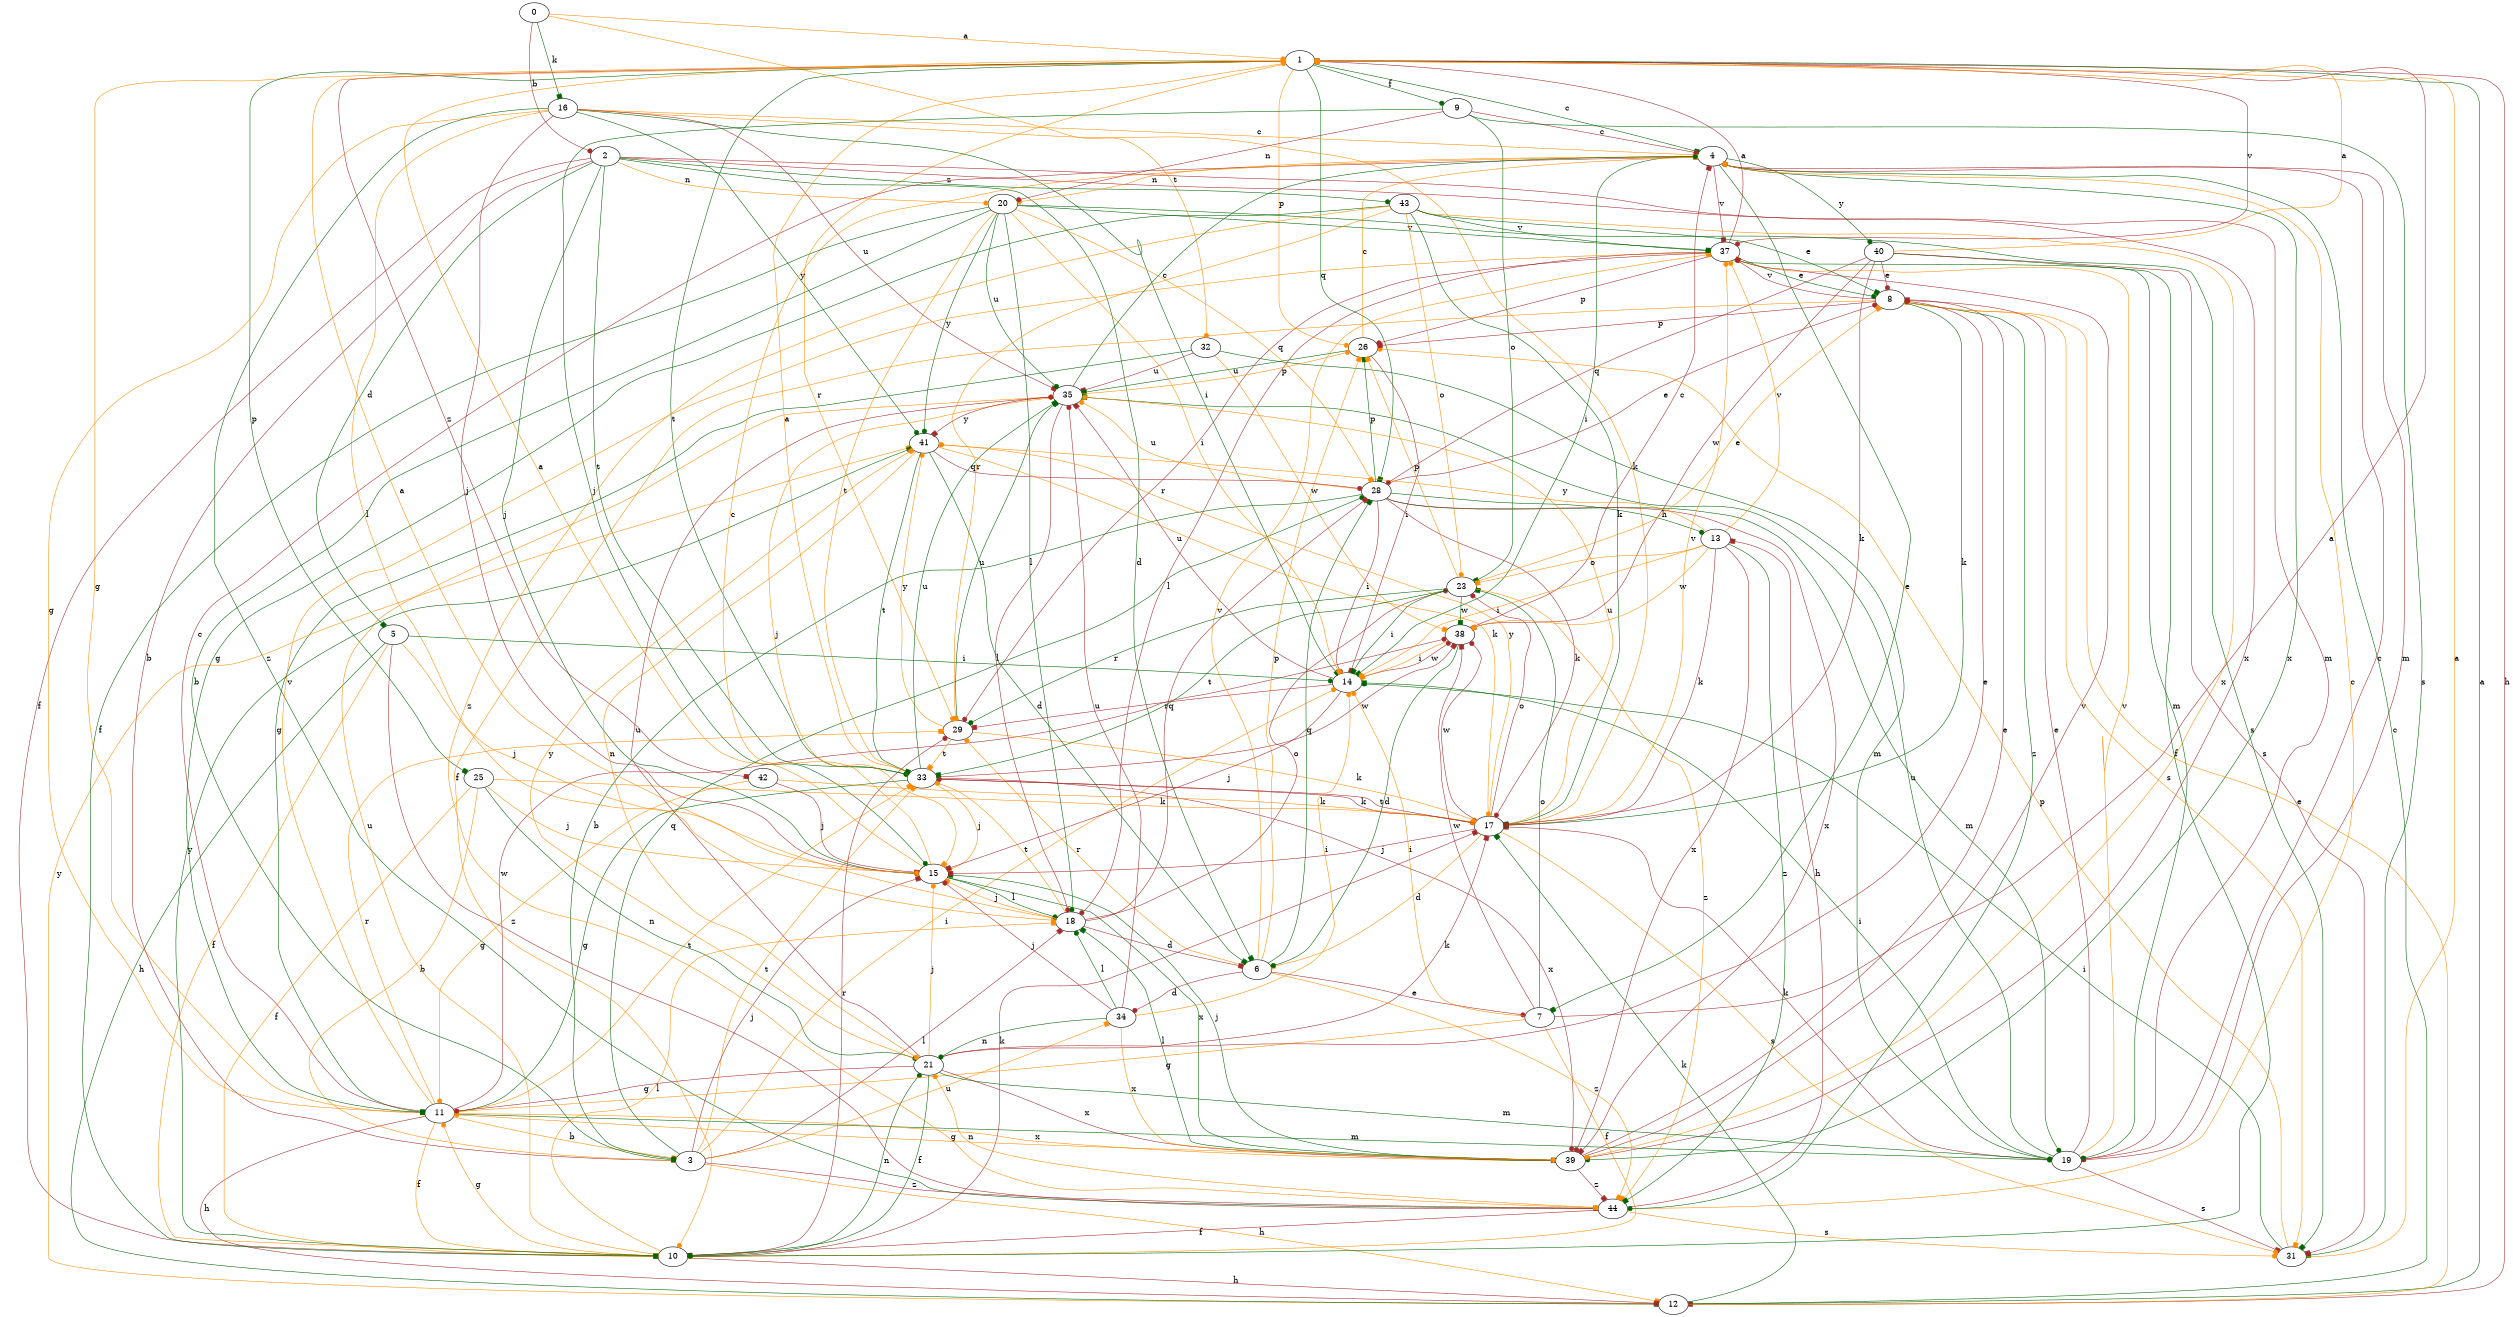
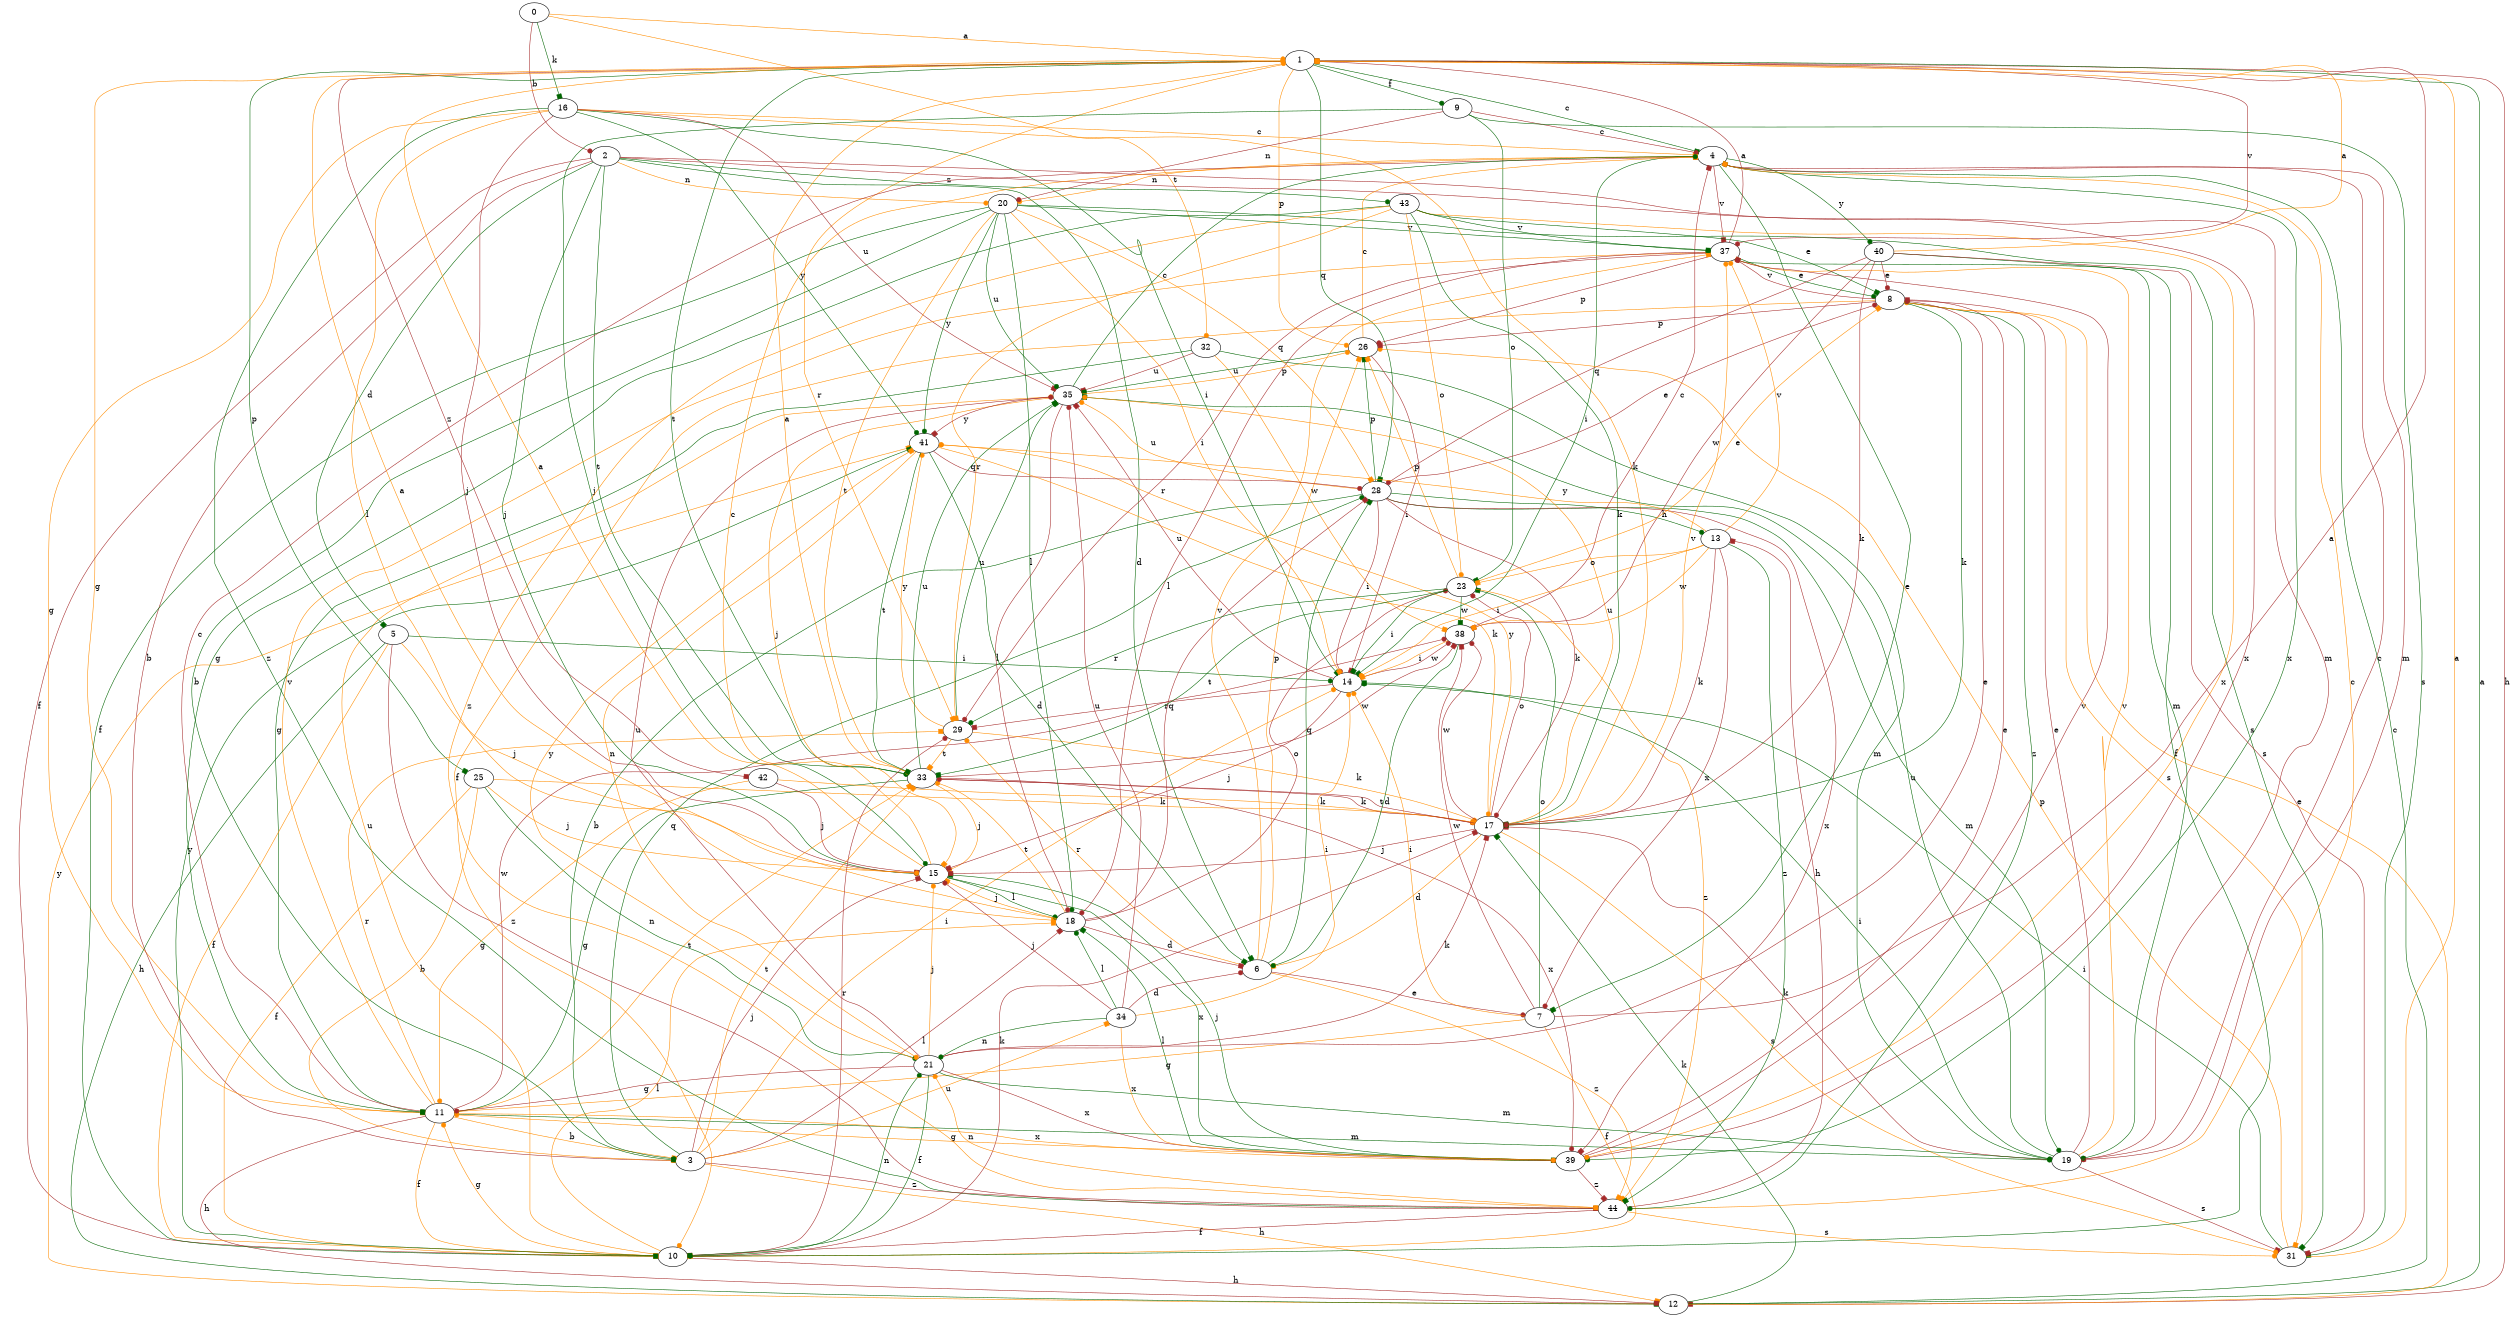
  strict digraph {
    edge [arrowhead=box color=darkorange]
    0
    1
    2
    16
    32
    4
    9
    11
    12
    25
    26
    28
    29
    33
    37
    42
    3
    5
    6
    10
    15
    19
    20
    39
    43
    14
    18
    44
    17
    35
    41
    38
    7
    40
    23
    31
    8
    21
    13
    34
    0 -> 1 [arrowhead=dot label=a]
    0 -> 2 [arrowhead=dot color=brown label=b]
    0 -> 16 [color=darkgreen label=k]
    0 -> 32 [arrowhead=dot label=t]
    1 -> 4 [color=darkgreen label=c]
    1 -> 9 [arrowhead=dot color=darkgreen label=f]
    1 -> 11 [label=g]
    1 -> 12 [color=brown label=h]
    1 -> 25 [color=darkgreen label=p]
    1 -> 26 [arrowhead=dot label=p]
    1 -> 28 [color=darkgreen label=q]
    1 -> 29 [label=r]
    1 -> 33 [arrowhead=dot color=darkgreen label=t]
    1 -> 37 [arrowhead=dot color=brown label=v]
    1 -> 42 [color=brown label=z]
    2 -> 33 [arrowhead=dot color=darkgreen label=t]
    2 -> 3 [arrowhead=dot color=brown label=b]
    2 -> 5 [color=darkgreen label=d]
    2 -> 6 [color=darkgreen label=d]
    2 -> 10 [color=brown label=f]
    2 -> 15 [arrowhead=dot color=darkgreen label=j]
    2 -> 19 [color=brown label=m]
    2 -> 20 [arrowhead=dot label=n]
    2 -> 39 [arrowhead=dot color=brown label=x]
    2 -> 43 [arrowhead=dot color=darkgreen label=z]
    16 -> 4 [label=c]
    16 -> 11 [label=g]
    16 -> 15 [arrowhead=dot color=brown label=j]
    16 -> 14 [color=darkgreen label=i]
    16 -> 18 [label=l]
    16 -> 44 [color=darkgreen label=z]
    16 -> 17 [arrowhead=dot label=k]
    16 -> 35 [color=brown label=u]
    16 -> 41 [arrowhead=dot color=darkgreen label=y]
    32 -> 11 [color=darkgreen label=g]
    32 -> 19 [arrowhead=dot color=darkgreen label=m]
    32 -> 35 [color=brown label=u]
    32 -> 38 [label=w]
    4 -> 37 [color=brown label=v]
    4 -> 19 [arrowhead=dot color=brown label=m]
    4 -> 20 [arrowhead=dot label=n]
    4 -> 39 [arrowhead=dot color=darkgreen label=x]
    4 -> 14 [color=darkgreen label=i]
    4 -> 7 [color=darkgreen label=e]
    4 -> 40 [arrowhead=dot color=darkgreen label=y]
    9 -> 4 [arrowhead=dot color=brown label=c]
    9 -> 15 [arrowhead=dot color=darkgreen label=j]
    9 -> 20 [arrowhead=dot color=brown label=n]
    9 -> 23 [color=darkgreen label=o]
    9 -> 31 [color=darkgreen label=s]
    11 -> 4 [color=brown label=c]
    11 -> 12 [arrowhead=dot color=brown label=h]
    11 -> 29 [label=r]
    11 -> 33 [label=t]
    11 -> 37 [arrowhead=dot label=v]
    11 -> 3 [label=b]
    11 -> 10 [label=f]
    11 -> 19 [arrowhead=dot color=darkgreen label=m]
    11 -> 39 [label=x]
    11 -> 38 [arrowhead=dot color=brown label=w]
    12 -> 1 [color=darkgreen label=a]
    12 -> 4 [color=darkgreen label=c]
    12 -> 17 [color=darkgreen label=k]
    12 -> 41 [label=y]
    12 -> 8 [arrowhead=dot label=e]
    25 -> 3 [label=b]
    25 -> 10 [label=f]
    25 -> 15 [label=j]
    25 -> 17 [label=k]
    25 -> 21 [arrowhead=dot color=darkgreen label=n]
    26 -> 4 [label=c]
    26 -> 14 [color=brown label=i]
    26 -> 35 [color=darkgreen label=u]
    28 -> 26 [color=darkgreen label=p]
    28 -> 3 [arrowhead=dot color=darkgreen label=b]
    28 -> 19 [arrowhead=dot color=darkgreen label=m]
    28 -> 39 [color=brown label=x]
    28 -> 14 [arrowhead=dot color=brown label=i]
    28 -> 17 [arrowhead=dot color=brown label=k]
    28 -> 35 [arrowhead=dot label=u]
    28 -> 8 [arrowhead=dot color=brown label=e]
    28 -> 13 [arrowhead=dot color=darkgreen label=h]
    29 -> 33 [label=t]
    29 -> 17 [arrowhead=dot label=k]
    29 -> 35 [color=darkgreen label=u]
    29 -> 41 [arrowhead=dot label=y]
    33 -> 1 [arrowhead=dot label=a]
    33 -> 11 [arrowhead=dot color=darkgreen label=g]
    33 -> 15 [arrowhead=dot label=j]
    33 -> 39 [arrowhead=dot color=brown label=x]
    33 -> 17 [arrowhead=dot color=brown label=k]
    33 -> 35 [color=darkgreen label=u]
    33 -> 38 [color=brown label=w]
    37 -> 1 [arrowhead=dot color=brown label=a]
    37 -> 26 [arrowhead=dot color=brown label=p]
    37 -> 29 [arrowhead=dot color=brown label=r]
    37 -> 19 [arrowhead=dot color=darkgreen label=m]
    37 -> 18 [arrowhead=dot color=brown label=l]
    37 -> 8 [arrowhead=dot color=darkgreen label=e]
    42 -> 11 [arrowhead=dot label=g]
    42 -> 15 [color=brown label=j]
    42 -> 17 [arrowhead=dot label=k]
    3 -> 12 [label=h]
    3 -> 28 [arrowhead=dot color=darkgreen label=q]
    3 -> 33 [label=t]
    3 -> 15 [color=brown label=j]
    3 -> 14 [arrowhead=dot label=i]
    3 -> 18 [color=brown label=l]
    3 -> 44 [arrowhead=dot color=brown label=z]
    3 -> 34 [label=u]
    5 -> 12 [color=darkgreen label=h]
    5 -> 10 [arrowhead=dot label=f]
    5 -> 15 [arrowhead=dot label=j]
    5 -> 14 [arrowhead=dot color=darkgreen label=i]
    5 -> 44 [color=brown label=z]
    6 -> 26 [label=p]
    6 -> 28 [color=darkgreen label=q]
    6 -> 29 [arrowhead=dot label=r]
    6 -> 37 [label=v]
    6 -> 44 [label=z]
    6 -> 7 [arrowhead=dot color=brown label=e]
    10 -> 11 [arrowhead=dot label=g]
    10 -> 12 [color=brown label=h]
    10 -> 29 [arrowhead=dot color=brown label=r]
    10 -> 18 [label=l]
    10 -> 17 [color=brown label=k]
    10 -> 35 [arrowhead=dot label=u]
    10 -> 41 [color=darkgreen label=y]
    10 -> 21 [arrowhead=dot color=darkgreen label=n]
    15 -> 1 [arrowhead=dot label=a]
    15 -> 4 [label=c]
    15 -> 39 [color=darkgreen label=x]
    15 -> 18 [arrowhead=dot color=darkgreen label=l]
    19 -> 4 [arrowhead=dot color=brown label=c]
    19 -> 37 [label=v]
    19 -> 14 [color=darkgreen label=i]
    19 -> 17 [color=brown label=k]
    19 -> 35 [color=darkgreen label=u]
    19 -> 31 [color=brown label=s]
    19 -> 8 [arrowhead=dot color=brown label=e]
    20 -> 28 [label=q]
    20 -> 33 [arrowhead=dot label=t]
    20 -> 37 [color=darkgreen label=v]
    20 -> 3 [color=darkgreen label=b]
    20 -> 10 [color=darkgreen label=f]
    20 -> 14 [label=i]
    20 -> 18 [arrowhead=dot color=darkgreen label=l]
    20 -> 35 [arrowhead=dot color=darkgreen label=u]
    20 -> 41 [arrowhead=dot color=darkgreen label=y]
    20 -> 31 [color=darkgreen label=s]
    39 -> 11 [arrowhead=dot label=g]
    39 -> 37 [color=brown label=v]
    39 -> 15 [color=darkgreen label=j]
    39 -> 18 [color=darkgreen label=l]
    39 -> 44 [color=brown label=z]
    39 -> 8 [color=brown label=e]
    43 -> 11 [color=darkgreen label=g]
    43 -> 29 [label=r]
    43 -> 37 [arrowhead=dot color=darkgreen label=v]
    43 -> 39 [arrowhead=dot label=x]
    43 -> 44 [label=z]
    43 -> 17 [color=darkgreen label=k]
    43 -> 23 [arrowhead=dot label=o]
    43 -> 8 [color=darkgreen label=e]
    14 -> 29 [color=brown label=r]
    14 -> 15 [color=brown label=j]
    14 -> 35 [color=brown label=u]
    14 -> 38 [arrowhead=dot color=brown label=w]
    18 -> 1 [arrowhead=dot label=a]
    18 -> 28 [color=brown label=q]
    18 -> 33 [arrowhead=dot label=t]
    18 -> 6 [color=brown label=d]
    18 -> 15 [label=j]
    18 -> 23 [arrowhead=dot color=brown label=o]
    44 -> 4 [label=c]
    44 -> 10 [color=brown label=f]
    44 -> 31 [arrowhead=dot label=s]
    44 -> 21 [arrowhead=dot label=n]
    44 -> 13 [color=brown label=h]
    17 -> 33 [arrowhead=dot color=brown label=t]
    17 -> 37 [arrowhead=dot label=v]
    17 -> 6 [label=d]
    17 -> 15 [color=brown label=j]
    17 -> 35 [arrowhead=dot label=u]
    17 -> 41 [arrowhead=dot label=y]
    17 -> 38 [arrowhead=dot color=brown label=w]
    17 -> 23 [arrowhead=dot color=brown label=o]
    17 -> 31 [arrowhead=dot label=s]
    35 -> 4 [arrowhead=dot color=darkgreen label=c]
    35 -> 26 [arrowhead=dot label=p]
    35 -> 15 [label=j]
    35 -> 18 [arrowhead=dot color=brown label=l]
    35 -> 41 [color=brown label=y]
    41 -> 28 [arrowhead=dot color=brown label=q]
    41 -> 33 [color=darkgreen label=t]
    41 -> 6 [color=darkgreen label=d]
    41 -> 17 [arrowhead=dot label=k]
    41 -> 21 [arrowhead=dot label=n]
    38 -> 4 [color=brown label=c]
    38 -> 6 [arrowhead=dot color=darkgreen label=d]
    38 -> 14 [label=i]
    7 -> 1 [color=brown label=a]
    7 -> 11 [arrowhead=dot label=g]
    7 -> 10 [label=f]
    7 -> 14 [arrowhead=dot label=i]
    7 -> 38 [color=brown label=w]
    7 -> 23 [color=darkgreen label=o]
    40 -> 1 [label=a]
    40 -> 28 [arrowhead=dot color=brown label=q]
    40 -> 10 [arrowhead=dot color=darkgreen label=f]
    40 -> 17 [color=brown label=k]
    40 -> 38 [color=brown label=w]
    40 -> 31 [color=brown label=s]
    40 -> 8 [arrowhead=dot color=brown label=e]
    23 -> 26 [label=p]
    23 -> 29 [arrowhead=dot color=darkgreen label=r]
    23 -> 33 [color=darkgreen label=t]
    23 -> 14 [color=darkgreen label=i]
    23 -> 44 [label=z]
    23 -> 38 [color=darkgreen label=w]
    23 -> 8 [label=e]
    31 -> 1 [label=a]
    31 -> 26 [arrowhead=dot label=p]
    31 -> 14 [arrowhead=dot color=darkgreen label=i]
    8 -> 26 [color=brown label=p]
    8 -> 37 [arrowhead=dot color=brown label=v]
    8 -> 10 [arrowhead=dot label=f]
    8 -> 44 [arrowhead=dot color=darkgreen label=z]
    8 -> 17 [color=darkgreen label=k]
    8 -> 31 [label=s]
    21 -> 11 [arrowhead=dot color=brown label=g]
    21 -> 10 [color=darkgreen label=f]
    21 -> 15 [arrowhead=dot label=j]
    21 -> 19 [arrowhead=dot color=darkgreen label=m]
    21 -> 39 [arrowhead=dot color=brown label=x]
    21 -> 17 [color=brown label=k]
    21 -> 35 [arrowhead=dot color=brown label=u]
    21 -> 41 [label=y]
    21 -> 8 [arrowhead=dot color=brown label=e]
    13 -> 37 [arrowhead=dot label=v]
-   13 -> 39 [arrowhead=dot color=brown label=x]
+   13 -> 7 [arrowhead=dot color=brown label=x]
    13 -> 14 [arrowhead=dot label=i]
    13 -> 44 [color=darkgreen label=z]
    13 -> 17 [arrowhead=dot color=brown label=k]
    13 -> 41 [arrowhead=dot label=y]
    13 -> 38 [label=w]
    13 -> 23 [label=o]
-   6 -> 34 [arrowhead=dot color=brown label=d]
+   34 -> 6 [arrowhead=dot color=brown label=d]
    34 -> 15 [arrowhead=dot color=brown label=j]
    34 -> 39 [arrowhead=dot label=x]
    34 -> 14 [arrowhead=dot label=i]
    34 -> 18 [arrowhead=dot color=darkgreen label=l]
    34 -> 35 [arrowhead=dot color=brown label=u]
    34 -> 21 [arrowhead=dot color=darkgreen label=n]
  }
